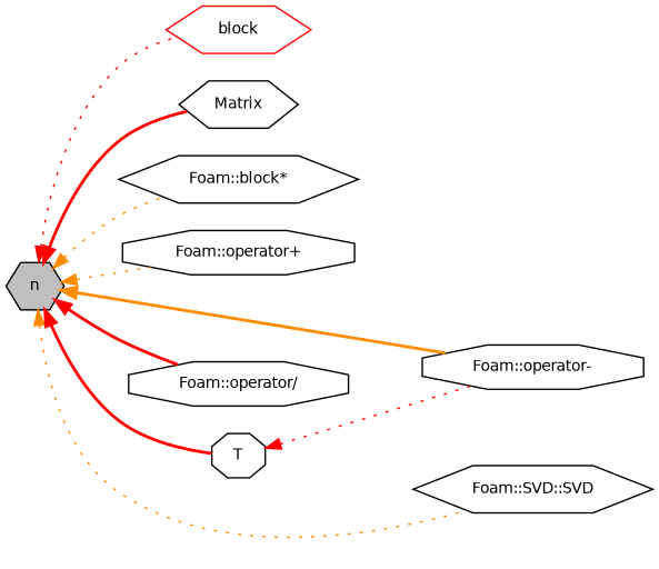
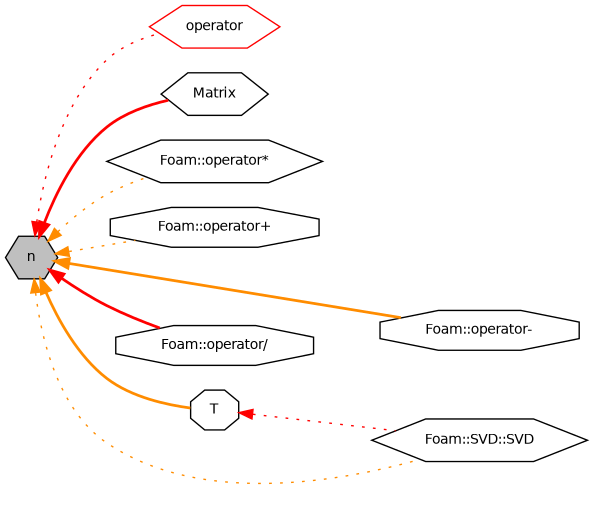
  digraph {
    rankdir=LR
    node [color=black fontname=Helvetica fontsize=10 shape=hexagon]
    edge [color=darkorange dir=back fontname=Helvetica fontsize=10 labelfontname=Helvetica labelfontsize=10 style=dotted]
    n1 [fillcolor=grey75 fontcolor=black height=0.2 label=n style=filled width=0.4]
-   n2 [color=red height=0.2 label=block width=0.4]
+   n2 [color=red height=0.2 label=operator width=0.4]
    n3 [height=0.2 label=Matrix width=0.4]
-   n4 [height=0.2 label="Foam::block*" width=0.4]
+   n4 [height=0.2 label="Foam::operator*" width=0.4]
    n5 [height=0.2 label="Foam::operator+" shape=octagon width=0.4]
    n6 [height=0.2 label="Foam::operator-" shape=octagon width=0.4]
    n7 [height=0.2 label="Foam::operator/" shape=octagon width=0.4]
    n8 [height=0.2 label="Foam::SVD::SVD" width=0.4]
    n9 [height=0.2 label=T shape=octagon width=0.4]
    n1 -> n2 [color=red]
    n1 -> n3 [color=red style=bold]
    n1 -> n4
    n1 -> n5
    n1 -> n6 [style=bold]
    n1 -> n7 [color=red style=bold]
    n1 -> n8
-   n1 -> n9 [color=red style=bold]
-   n9 -> n6 [color=red]
+   n1 -> n9 [style=bold]
+   n9 -> n8 [color=red]
  }
